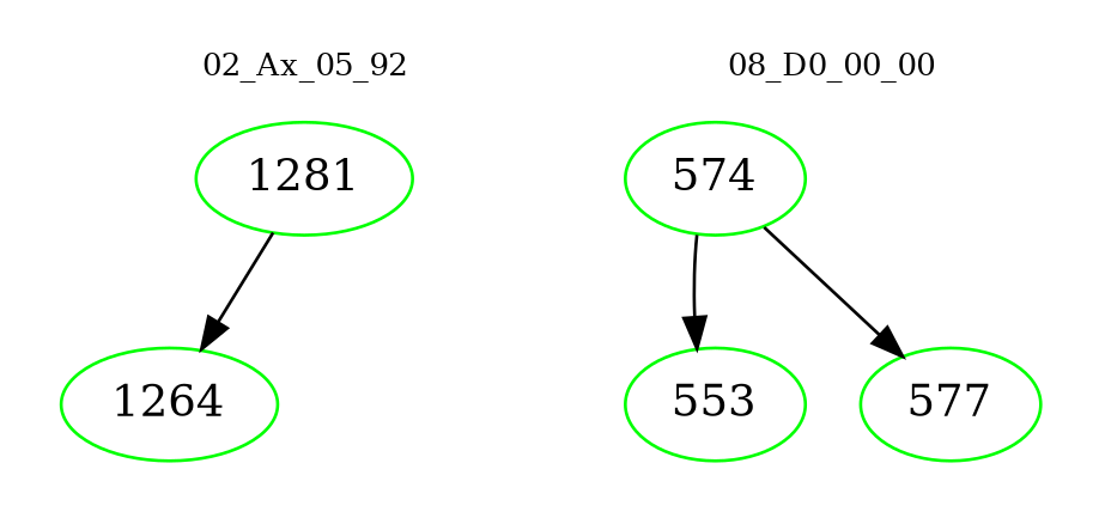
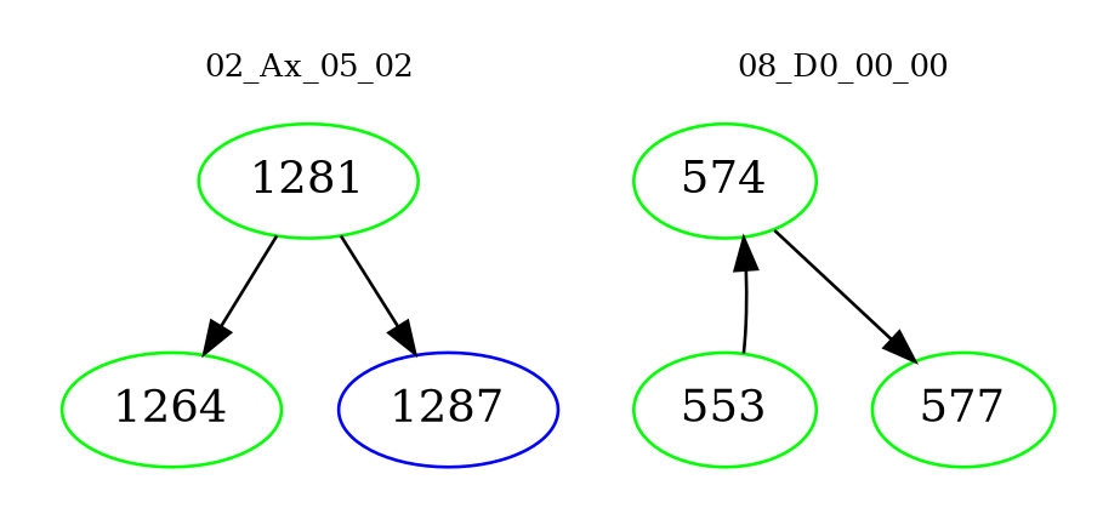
  digraph {
    node [color=green]
    edge [color=black]
    n1 [label=1281]
    n2 [label=1264]
+   n3 [color=blue label=1287]
    n4 [label=574]
    n5 [label=553]
    n6 [label=577]
    subgraph cluster_1 {
      color=white
      fontsize=10
-     label="02_Ax_05_92"
+     label="02_Ax_05_02"
      n1
      n2
+     n3
    }
    subgraph cluster_2 {
      color=white
      fontsize=10
      label="08_D0_00_00"
      n4
      n5
      n6
    }
    n1 -> n2
-   n4 -> n5
+   n1 -> n3
+   n5 -> n4
    n4 -> n6
  }
